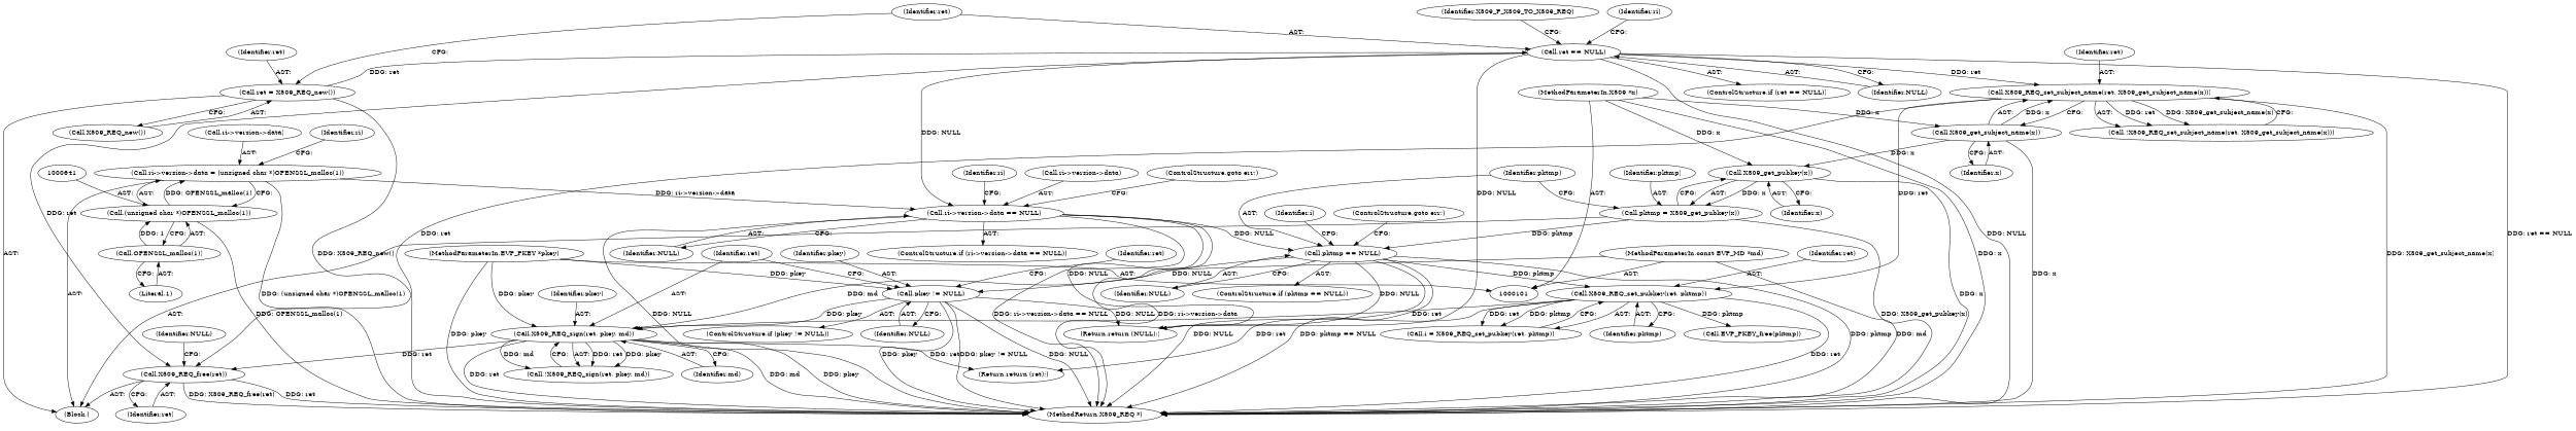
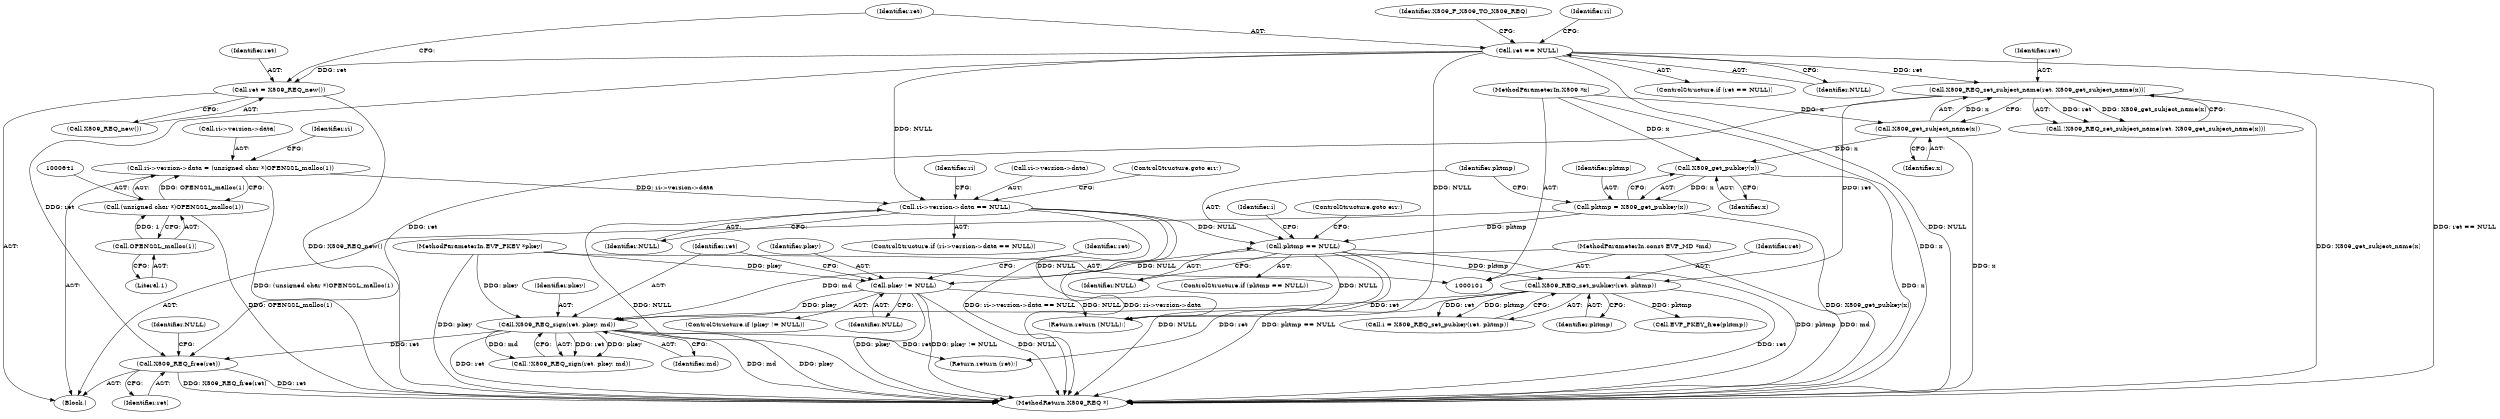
  digraph {
    n1 [label="(Call,X509_REQ_free(ret))"]
    n2 [label="(Identifier,ret)"]
    n3 [label="(MethodReturn,X509_REQ *)"]
    n4 [label="(Block,)"]
    n5 [label="(Call,ret == NULL)"]
    n6 [label="(Call,X509_REQ_set_subject_name(ret, X509_get_subject_name(x)))"]
    n7 [label="(Call,ri->version->data == NULL)"]
    n8 [label="(ControlStructure,if (ret == NULL))"]
    n9 [label="(Identifier,NULL)"]
    n10 [label="(Return,return (NULL);)"]
    n11 [label="(Call,X509_REQ_set_pubkey(ret, pktmp))"]
    n12 [label="(Call,X509_get_subject_name(x))"]
    n13 [label="(Call,!X509_REQ_set_subject_name(ret, X509_get_subject_name(x)))"]
    n14 [label="(Call,pktmp == NULL)"]
    n15 [label="(Identifier,NULL)"]
    n16 [label="(ControlStructure,if (ri->version->data == NULL))"]
    n17 [label="(Call,ret = X509_REQ_new())"]
    n18 [label="(Call,X509_REQ_new())"]
    n19 [label="(Call,X509_REQ_sign(ret, pkey, md))"]
    n20 [label="(Identifier,md)"]
    n21 [label="(Return,return (ret);)"]
    n22 [label="(Call,!X509_REQ_sign(ret, pkey, md))"]
    n23 [label="(Call,i = X509_REQ_set_pubkey(ret, pktmp))"]
    n24 [label="(Identifier,pktmp)"]
    n25 [label="(Call,EVP_PKEY_free(pktmp))"]
    n26 [label="(Call,X509_get_pubkey(x))"]
    n27 [label="(Identifier,x)"]
    n28 [label="(Call,pktmp = X509_get_pubkey(x))"]
    n29 [label="(Identifier,x)"]
    n30 [label="(MethodParameterIn,X509 *x)"]
    1000101
    n32 [label="(Call,pkey != NULL)"]
    n33 [label="(Identifier,NULL)"]
    n34 [label="(ControlStructure,if (pktmp == NULL))"]
    n35 [label="(ControlStructure,if (pkey != NULL))"]
    n36 [label="(Identifier,NULL)"]
    n37 [label="(Call,ri->version->data = (unsigned char *)OPENSSL_malloc(1))"]
    n38 [label="(Call,(unsigned char *)OPENSSL_malloc(1))"]
    n39 [label="(Call,OPENSSL_malloc(1))"]
    n40 [label="(Literal,1)"]
    n41 [label="(MethodParameterIn,EVP_PKEY *pkey)"]
    n42 [label="(MethodParameterIn,const EVP_MD *md)"]
    n43 [label="(Identifier,ri)"]
    n44 [label="(Identifier,ret)"]
    n45 [label="(Identifier,ri)"]
    n46 [label="(Identifier,i)"]
    n47 [label="(Call,ri->version->data)"]
    n48 [label="(Identifier,ri)"]
    n49 [label="(Identifier,ret)"]
    n50 [label="(Identifier,ret)"]
    n51 [label="(Identifier,ret)"]
    n52 [label="(Identifier,ret)"]
    n53 [label="(Identifier,ret)"]
    n54 [label="(ControlStructure,goto err;)"]
    n55 [label="(ControlStructure,goto err;)"]
    n56 [label="(Identifier,pktmp)"]
    n57 [label="(Identifier,pktmp)"]
    n58 [label="(Identifier,pkey)"]
    n59 [label="(Call,ri->version->data)"]
    n60 [label="(Identifier,X509_F_X509_TO_X509_REQ)"]
    n61 [label="(Identifier,pkey)"]
    n62 [label="(Identifier,NULL)"]
    n63 [label=1000641]
    n1 -> n2 [label="CFG: "]
    n1 -> n3 [label="DDG: X509_REQ_free(ret)"]
    n1 -> n3 [label="DDG: ret"]
    n1 -> n4 [label="AST: "]
    n2 -> n1 [label="AST: "]
    n5 -> n1 [label="DDG: ret"]
    n5 -> n3 [label="DDG: ret == NULL"]
    n5 -> n3 [label="DDG: NULL"]
    n5 -> n6 [label="DDG: ret"]
    n5 -> n7 [label="DDG: NULL"]
    n5 -> n8 [label="AST: "]
    n5 -> n9 [label="CFG: "]
    n5 -> n10 [label="DDG: NULL"]
    n6 -> n1 [label="DDG: ret"]
    n6 -> n3 [label="DDG: X509_get_subject_name(x)"]
    n6 -> n11 [label="DDG: ret"]
    n6 -> n12 [label="CFG: "]
    n6 -> n13 [label="AST: "]
    n6 -> n13 [label="DDG: ret"]
    n6 -> n13 [label="DDG: X509_get_subject_name(x)"]
    n7 -> n3 [label="DDG: NULL"]
    n7 -> n3 [label="DDG: ri->version->data == NULL"]
    n7 -> n3 [label="DDG: ri->version->data"]
    n7 -> n10 [label="DDG: NULL"]
    n7 -> n14 [label="DDG: NULL"]
    n7 -> n15 [label="CFG: "]
    n7 -> n16 [label="AST: "]
    n9 -> n5 [label="AST: "]
    n11 -> n3 [label="DDG: ret"]
    n11 -> n19 [label="DDG: ret"]
    n11 -> n21 [label="DDG: ret"]
    n11 -> n23 [label="AST: "]
    n11 -> n23 [label="DDG: ret"]
    n11 -> n23 [label="DDG: pktmp"]
    n11 -> n24 [label="CFG: "]
    n11 -> n25 [label="DDG: pktmp"]
    n12 -> n3 [label="DDG: x"]
    n12 -> n6 [label="AST: "]
    n12 -> n6 [label="DDG: x"]
    n12 -> n26 [label="DDG: x"]
    n12 -> n27 [label="CFG: "]
    n13 -> n6 [label="CFG: "]
    n14 -> n3 [label="DDG: NULL"]
    n14 -> n3 [label="DDG: pktmp == NULL"]
    n14 -> n3 [label="DDG: pktmp"]
    n14 -> n10 [label="DDG: NULL"]
    n14 -> n11 [label="DDG: pktmp"]
    n14 -> n32 [label="DDG: NULL"]
    n14 -> n33 [label="CFG: "]
    n14 -> n34 [label="AST: "]
    n15 -> n7 [label="AST: "]
    n17 -> n3 [label="DDG: X509_REQ_new()"]
    n17 -> n4 [label="AST: "]
-   n17 -> n5 [label="DDG: ret"]
+   n5 -> n17 [label="DDG: ret"]
    n17 -> n18 [label="CFG: "]
    n18 -> n17 [label="AST: "]
    n19 -> n1 [label="DDG: ret"]
    n19 -> n3 [label="DDG: pkey"]
    n19 -> n3 [label="DDG: ret"]
    n19 -> n3 [label="DDG: md"]
    n19 -> n20 [label="CFG: "]
    n19 -> n21 [label="DDG: ret"]
    n19 -> n22 [label="AST: "]
    n19 -> n22 [label="DDG: ret"]
    n19 -> n22 [label="DDG: pkey"]
    n19 -> n22 [label="DDG: md"]
    n20 -> n19 [label="AST: "]
    n22 -> n19 [label="CFG: "]
    n23 -> n11 [label="CFG: "]
    n24 -> n11 [label="AST: "]
    n26 -> n3 [label="DDG: x"]
    n26 -> n28 [label="AST: "]
    n26 -> n28 [label="DDG: x"]
    n26 -> n29 [label="CFG: "]
    n27 -> n12 [label="AST: "]
    n28 -> n3 [label="DDG: X509_get_pubkey(x)"]
    n28 -> n4 [label="AST: "]
    n28 -> n14 [label="DDG: pktmp"]
    n28 -> n26 [label="CFG: "]
    n29 -> n26 [label="AST: "]
    n30 -> n3 [label="DDG: x"]
    n30 -> n12 [label="DDG: x"]
    n30 -> n26 [label="DDG: x"]
    n30 -> 1000101 [label="AST: "]
    n32 -> n3 [label="DDG: pkey"]
    n32 -> n3 [label="DDG: pkey != NULL"]
    n32 -> n3 [label="DDG: NULL"]
    n32 -> n10 [label="DDG: NULL"]
    n32 -> n19 [label="DDG: pkey"]
    n32 -> n35 [label="AST: "]
    n32 -> n36 [label="CFG: "]
    n33 -> n14 [label="AST: "]
    n36 -> n32 [label="AST: "]
    n37 -> n3 [label="DDG: (unsigned char *)OPENSSL_malloc(1)"]
    n37 -> n4 [label="AST: "]
    n37 -> n7 [label="DDG: ri->version->data"]
    n37 -> n38 [label="CFG: "]
    n38 -> n3 [label="DDG: OPENSSL_malloc(1)"]
    n38 -> n37 [label="AST: "]
    n38 -> n37 [label="DDG: OPENSSL_malloc(1)"]
    n38 -> n39 [label="CFG: "]
    n39 -> n38 [label="AST: "]
    n39 -> n38 [label="DDG: 1"]
    n39 -> n40 [label="CFG: "]
    n40 -> n39 [label="AST: "]
    n41 -> n3 [label="DDG: pkey"]
    n41 -> n19 [label="DDG: pkey"]
    n41 -> 1000101 [label="AST: "]
    n41 -> n32 [label="DDG: pkey"]
    n42 -> n3 [label="DDG: md"]
    n42 -> n19 [label="DDG: md"]
    n42 -> 1000101 [label="AST: "]
    n43 -> n7 [label="CFG: "]
    n44 -> n32 [label="CFG: "]
    n45 -> n37 [label="CFG: "]
    n46 -> n14 [label="CFG: "]
    n47 -> n7 [label="AST: "]
    n48 -> n5 [label="CFG: "]
    n49 -> n6 [label="AST: "]
    n50 -> n19 [label="AST: "]
    n50 -> n32 [label="CFG: "]
    n51 -> n17 [label="AST: "]
    n52 -> n5 [label="AST: "]
    n52 -> n17 [label="CFG: "]
    n53 -> n11 [label="AST: "]
    n54 -> n14 [label="CFG: "]
    n55 -> n7 [label="CFG: "]
    n56 -> n14 [label="AST: "]
    n56 -> n28 [label="CFG: "]
    n57 -> n28 [label="AST: "]
    n58 -> n19 [label="AST: "]
    n59 -> n37 [label="AST: "]
    n60 -> n5 [label="CFG: "]
    n61 -> n32 [label="AST: "]
    n62 -> n1 [label="CFG: "]
    n63 -> n38 [label="AST: "]
  }
